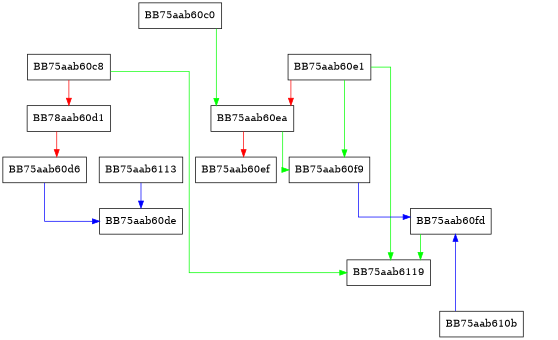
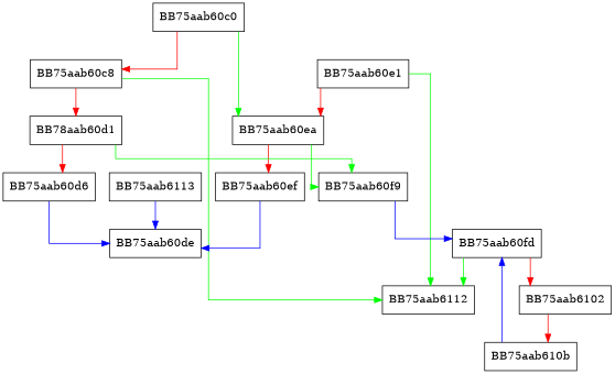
  digraph {
    splines=ortho
    node [shape=box]
    edge [color=red]
    BB75aab60c0
    BB75aab60c8
    BB75aab60ea
    BB75aab60e1
-   BB75aab6119
+   BB75aab6119 [label=BB75aab6112]
    n6 [label=BB78aab60d1]
    BB75aab60f9
    BB75aab60ef
    BB75aab60d6
    BB75aab60fd
    BB75aab60de
+   BB75aab6102
    BB75aab610b
    BB75aab6113
+   BB75aab60c0 -> BB75aab60c8
    BB75aab60c0 -> BB75aab60ea [color=green]
    BB75aab60c8 -> BB75aab6119 [color=green]
    BB75aab60c8 -> n6
    BB75aab60ea -> BB75aab60f9 [color=green]
    BB75aab60ea -> BB75aab60ef
    BB75aab60e1 -> BB75aab60ea
    BB75aab60e1 -> BB75aab6119 [color=green]
-   BB75aab60e1 -> BB75aab60f9 [color=green]
+   n6 -> BB75aab60f9 [color=green]
    n6 -> BB75aab60d6
    BB75aab60f9 -> BB75aab60fd [color=blue]
+   BB75aab60ef -> BB75aab60de [color=blue]
    BB75aab60d6 -> BB75aab60de [color=blue]
    BB75aab60fd -> BB75aab6119 [color=green]
+   BB75aab60fd -> BB75aab6102
+   BB75aab6102 -> BB75aab610b
    BB75aab610b -> BB75aab60fd [color=blue]
    BB75aab6113 -> BB75aab60de [color=blue]
  }
